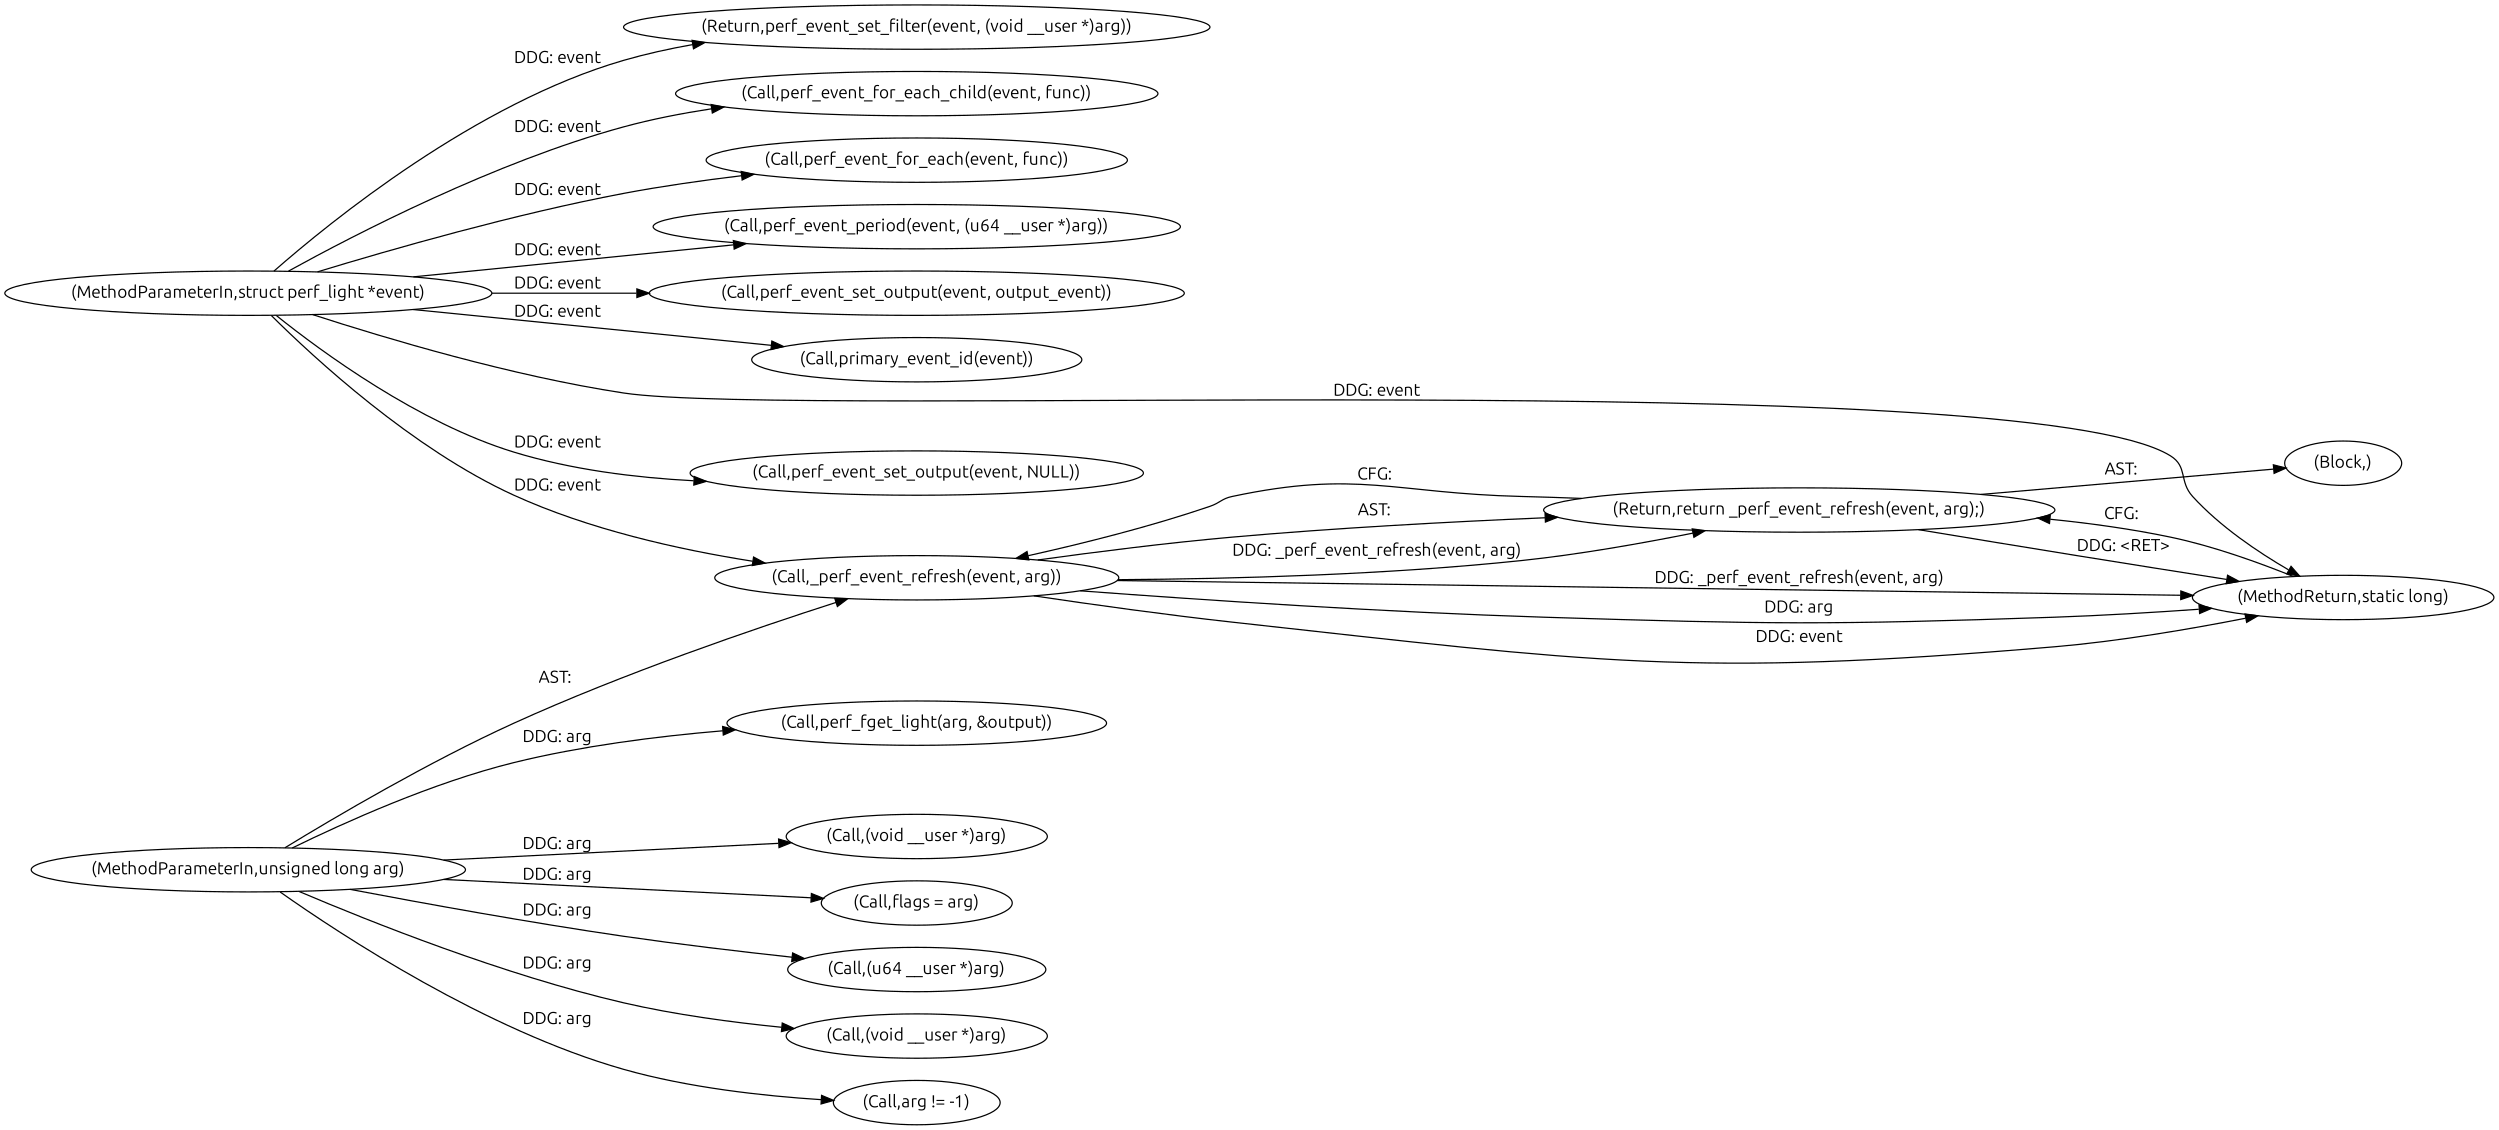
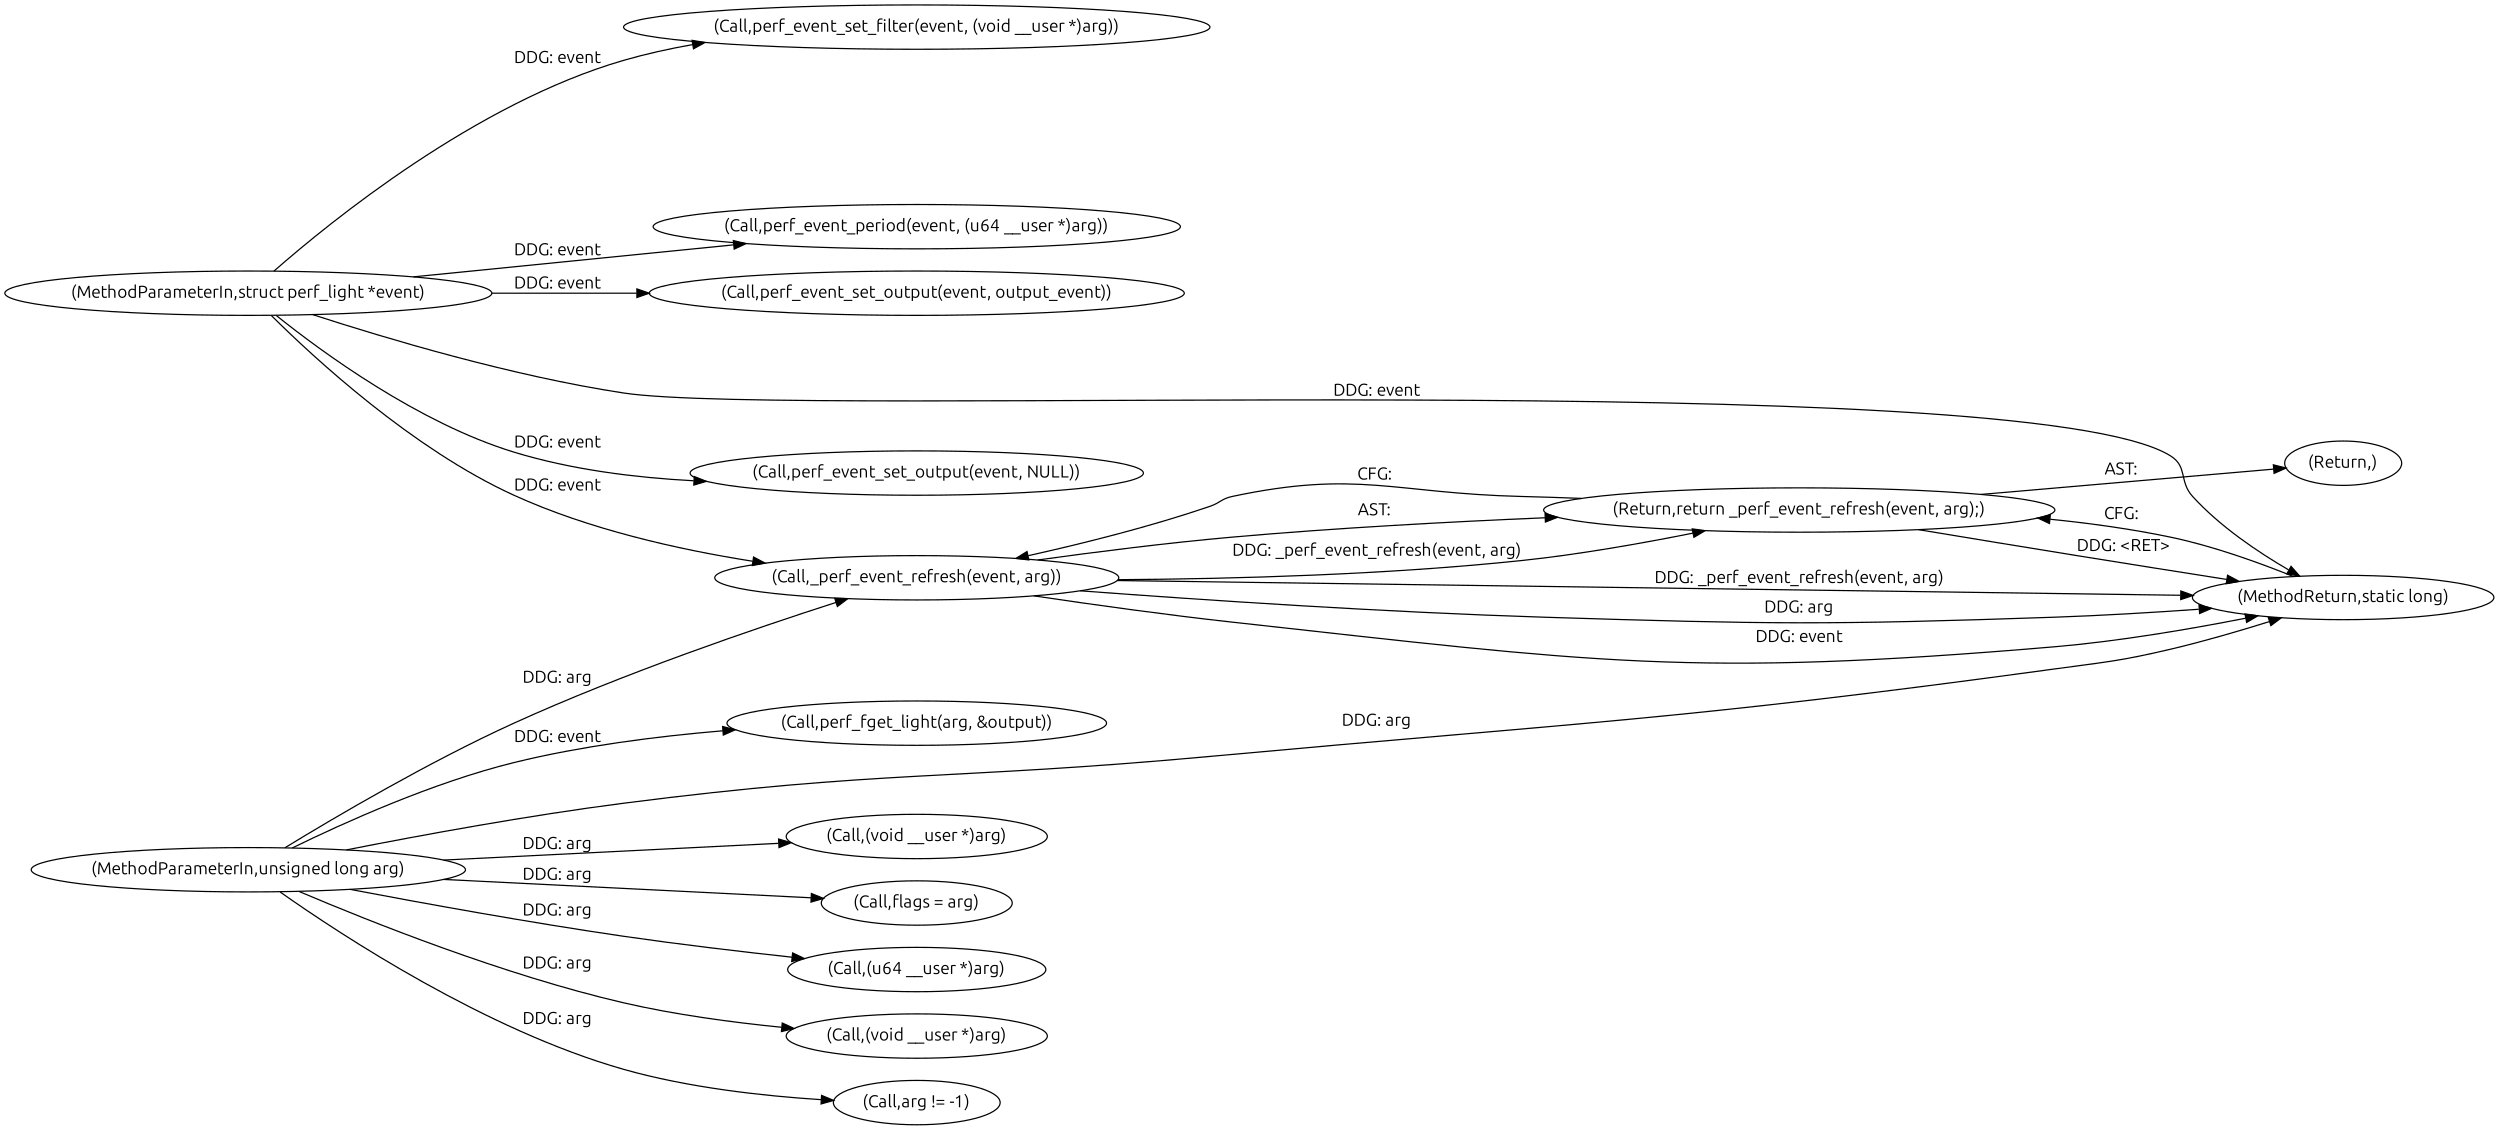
  digraph {
    fontname=Ubuntu
    rankdir=LR
    node [fontname=Ubuntu]
    edge [fontname=Ubuntu]
    n1 [label="(Call,_perf_event_refresh(event, arg))"]
    n2 [label="(Return,return _perf_event_refresh(event, arg);)"]
    n3 [label="(MethodReturn,static long)"]
-   n4 [label="(Block,)"]
+   n4 [label="(Return,)"]
    n5 [label="(MethodParameterIn,struct perf_light *event)"]
    n6 [label="(Call,perf_event_set_output(event, NULL))"]
-   n7 [label="(Return,perf_event_set_filter(event, (void __user *)arg))"]
-   n8 [label="(Call,perf_event_for_each_child(event, func))"]
-   n9 [label="(Call,perf_event_for_each(event, func))"]
+   n7 [label="(Call,perf_event_set_filter(event, (void __user *)arg))"]
    n10 [label="(Call,perf_event_period(event, (u64 __user *)arg))"]
    n11 [label="(Call,perf_event_set_output(event, output_event))"]
-   n12 [label="(Call,primary_event_id(event))"]
    n13 [label="(MethodParameterIn,unsigned long arg)"]
    n14 [label="(Call,(void __user *)arg)"]
    n15 [label="(Call,arg != -1)"]
    n16 [label="(Call,perf_fget_light(arg, &output))"]
    n17 [label="(Call,(void __user *)arg)"]
    n18 [label="(Call,flags = arg)"]
    n19 [label="(Call,(u64 __user *)arg)"]
    n1 -> n2 [label="AST: "]
    n1 -> n2 [label="DDG: _perf_event_refresh(event, arg)"]
    n1 -> n3 [label="DDG: _perf_event_refresh(event, arg)"]
    n1 -> n3 [label="DDG: arg"]
    n1 -> n3 [label="DDG: event"]
    n2 -> n1 [label="CFG: "]
    n2 -> n3 [label="DDG: <RET>"]
    n2 -> n4 [label="AST: "]
    n3 -> n2 [label="CFG: "]
    n5 -> n1 [label="DDG: event"]
    n5 -> n3 [label="DDG: event"]
    n5 -> n6 [label="DDG: event"]
    n5 -> n7 [label="DDG: event"]
-   n5 -> n8 [label="DDG: event"]
-   n5 -> n9 [label="DDG: event"]
    n5 -> n10 [label="DDG: event"]
    n5 -> n11 [label="DDG: event"]
-   n5 -> n12 [label="DDG: event"]
-   n13 -> n1 [label="AST: "]
+   n13 -> n1 [label="DDG: arg"]
+   n13 -> n3 [label="DDG: arg"]
    n13 -> n14 [label="DDG: arg"]
    n13 -> n15 [label="DDG: arg"]
-   n13 -> n16 [label="DDG: arg"]
+   n13 -> n16 [label="DDG: event"]
    n13 -> n17 [label="DDG: arg"]
    n13 -> n18 [label="DDG: arg"]
    n13 -> n19 [label="DDG: arg"]
  }
